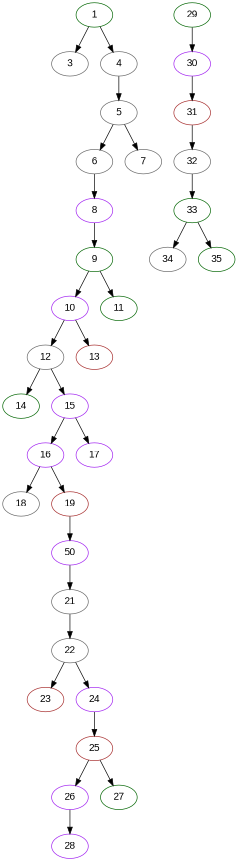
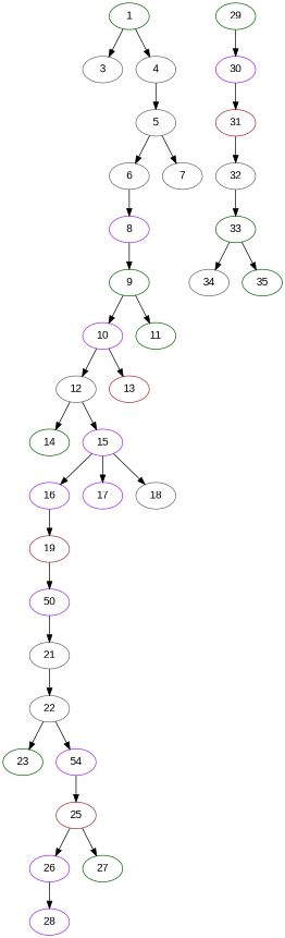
  digraph {
    fontname="Liberation Sans"
    node [alpha=0.02 color=gray40 fontname="Liberation Sans"]
    edge [fontname="Liberation Sans"]
    1 [alpha=0.17 color=darkgreen expect_size=25423872]
    3 [alpha=0.15 expect_size=9597952]
    4 [alpha=0.04 expect_size=12650496]
    5 [expect_size=32457728]
    6 [alpha=0.00 expect_size=23982080]
    7 [alpha=0.10 expect_size=43058176]
    8 [alpha=0.08 color=purple expect_size=38417408]
    9 [alpha=0.17 color=darkgreen expect_size=5462016]
    10 [alpha=0.05 color=purple expect_size=24639488]
    11 [alpha=0.15 color=darkgreen expect_size=6445056]
    12 [alpha=0.16 expect_size=46395392]
    13 [alpha=0.09 color=brown expect_size=42868736]
    14 [alpha=0.17 color=darkgreen expect_size=32039936]
    15 [alpha=0.04 color=purple expect_size=42187776]
    16 [alpha=0.09 color=purple expect_size=46157824]
    17 [alpha=0.00 color=purple expect_size=47292416]
    18 [expect_size=23021568]
    19 [alpha=0.04 color=brown expect_size=41281536]
    n19 [alpha=0.09 color=purple expect_size=34794496 label=50]
    21 [expect_size=45559808]
    22 [alpha=0.16 expect_size=32713728]
-   23 [alpha=0.13 color=brown expect_size=24434688]
-   24 [alpha=0.12 color=purple expect_size=45797376]
+   23 [alpha=0.13 color=darkgreen expect_size=24434688]
+   24 [alpha=0.12 color=purple expect_size=45797376 label=54]
    25 [color=brown expect_size=39724032]
    26 [alpha=0.01 color=purple expect_size=48092160]
    27 [alpha=0.16 color=darkgreen expect_size=20960256]
    28 [alpha=0.05 color=purple expect_size=22024192]
    29 [alpha=0.13 color=darkgreen expect_size=25945088]
    30 [alpha=0.11 color=purple expect_size=34370560]
    31 [alpha=0.08 color=brown expect_size=7573504]
    32 [alpha=0.03 expect_size=12922880]
    33 [alpha=0.14 color=darkgreen expect_size=51794944]
    34 [alpha=0.16 expect_size=34172928]
    35 [alpha=0.14 color=darkgreen expect_size=14652416]
    1 -> 3
    1 -> 4
    4 -> 5
    5 -> 6
    5 -> 7
    6 -> 8
    8 -> 9
    9 -> 10
    9 -> 11
    10 -> 12
    10 -> 13
    12 -> 14
    12 -> 15
    15 -> 16
    15 -> 17
-   16 -> 18
+   15 -> 18
    16 -> 19
    19 -> n19
    n19 -> 21
    21 -> 22
    22 -> 23
    22 -> 24
    24 -> 25
    25 -> 26
    25 -> 27
    26 -> 28
    29 -> 30
    30 -> 31
    31 -> 32
    32 -> 33
    33 -> 34
    33 -> 35
  }
